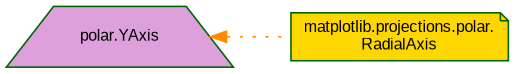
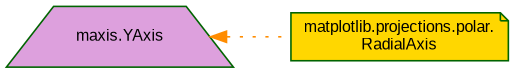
  digraph {
    rankdir=LR
    fontname="Liberation Sans"
    node [color=darkgreen fontname="Liberation Sans" fontsize=10 style=filled]
-   n1 [fillcolor=plum height=0.2 label="polar.YAxis" shape=trapezium width=0.4]
+   n1 [fillcolor=plum height=0.2 label="maxis.YAxis" shape=trapezium width=0.4]
    n2 [fillcolor=gold height=0.2 label="matplotlib.projections.polar.\lRadialAxis" shape=note width=0.4]
    n1 -> n2 [color=darkorange dir=back fontname="Liberation Sans" fontsize=10 labelfontname=Helvetica labelfontsize=10 style=dotted]
  }
